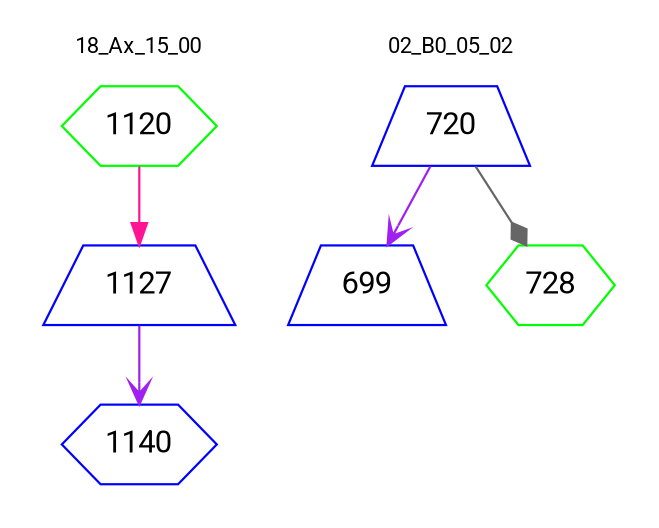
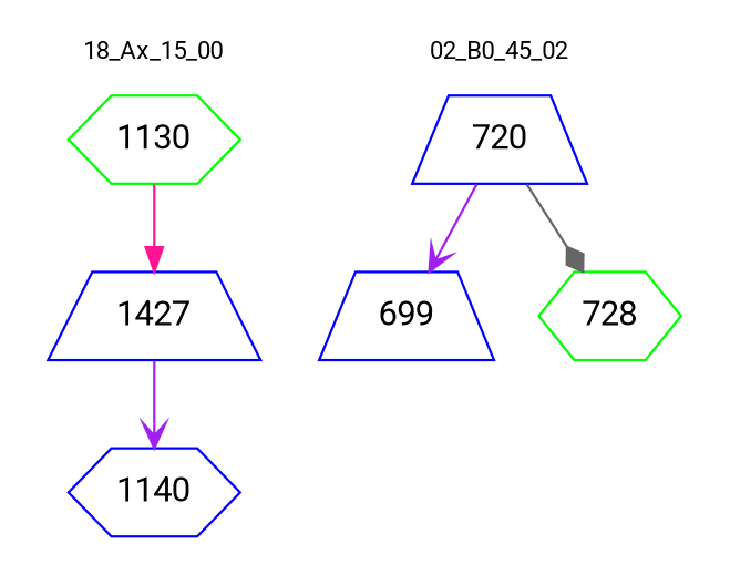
  digraph {
    fontname=Roboto
    node [color=blue fontname=Roboto shape=trapezium]
    edge [arrowhead=vee color=purple fontname=Roboto]
-   n1 [label=1127]
-   n2 [color=green label=1120 shape=hexagon]
+   n1 [label=1427]
+   n2 [color=green label=1130 shape=hexagon]
    n3 [label=1140 shape=hexagon]
    n4 [label=720]
    n5 [label=699]
    n6 [color=green label=728 shape=hexagon]
    subgraph cluster_1 {
      color=white
      fontsize=10
      label="18_Ax_15_00"
      n1
      n2
      n3
    }
    subgraph cluster_2 {
      color=white
      fontsize=10
-     label="02_B0_05_02"
+     label="02_B0_45_02"
      n4
      n5
      n6
    }
    n1 -> n3
    n2 -> n1 [arrowhead=normal color=deeppink]
    n4 -> n5
    n4 -> n6 [arrowhead=diamond color=gray40]
  }
